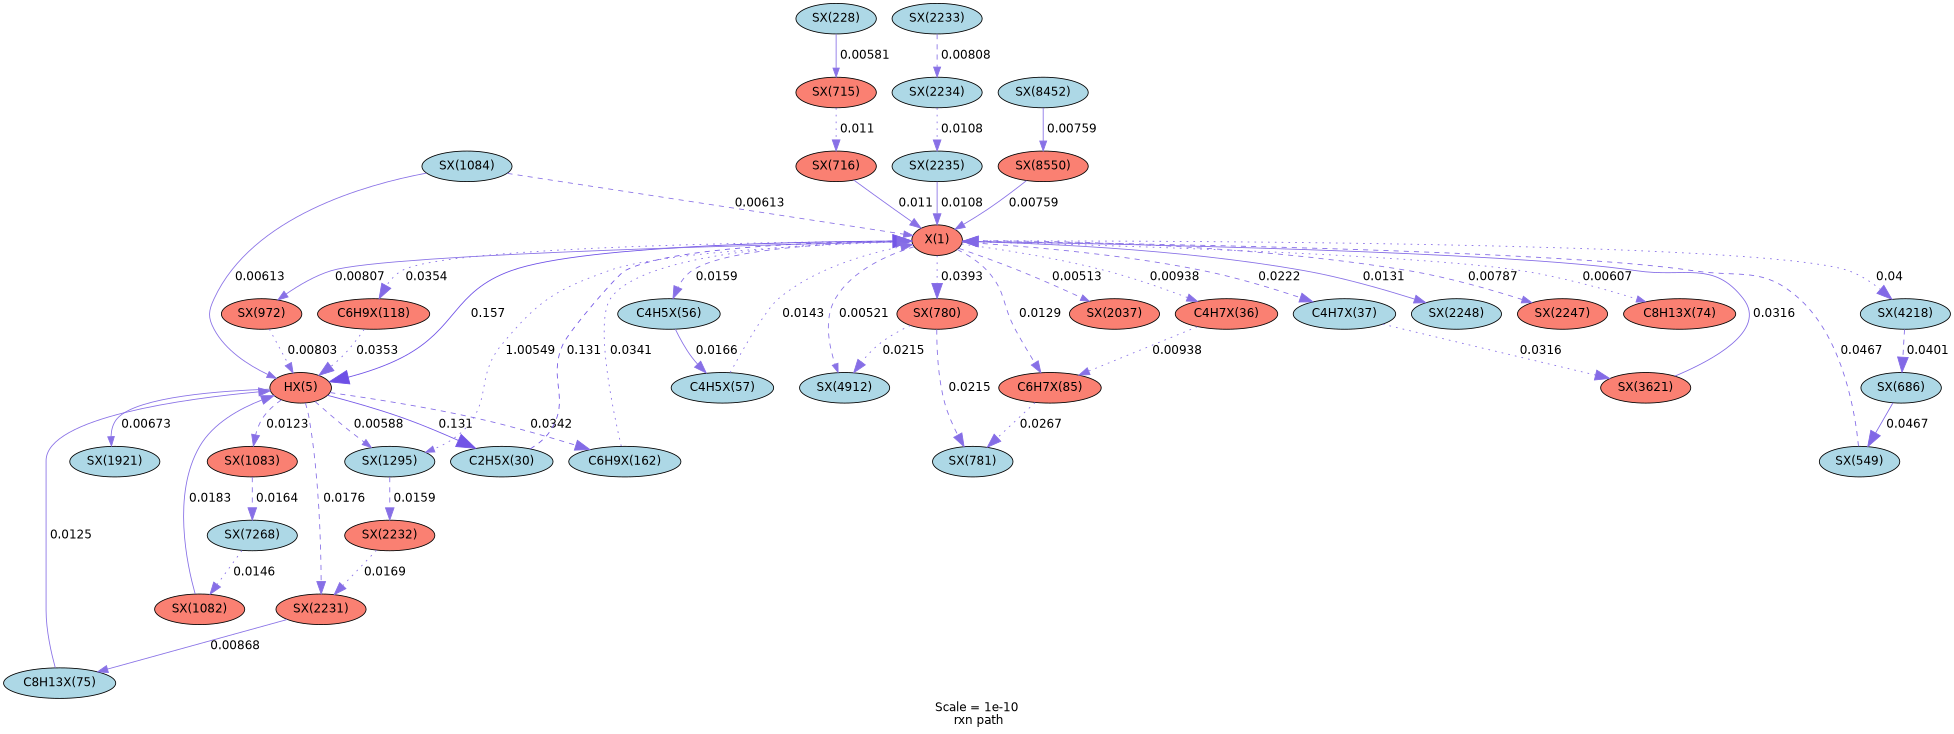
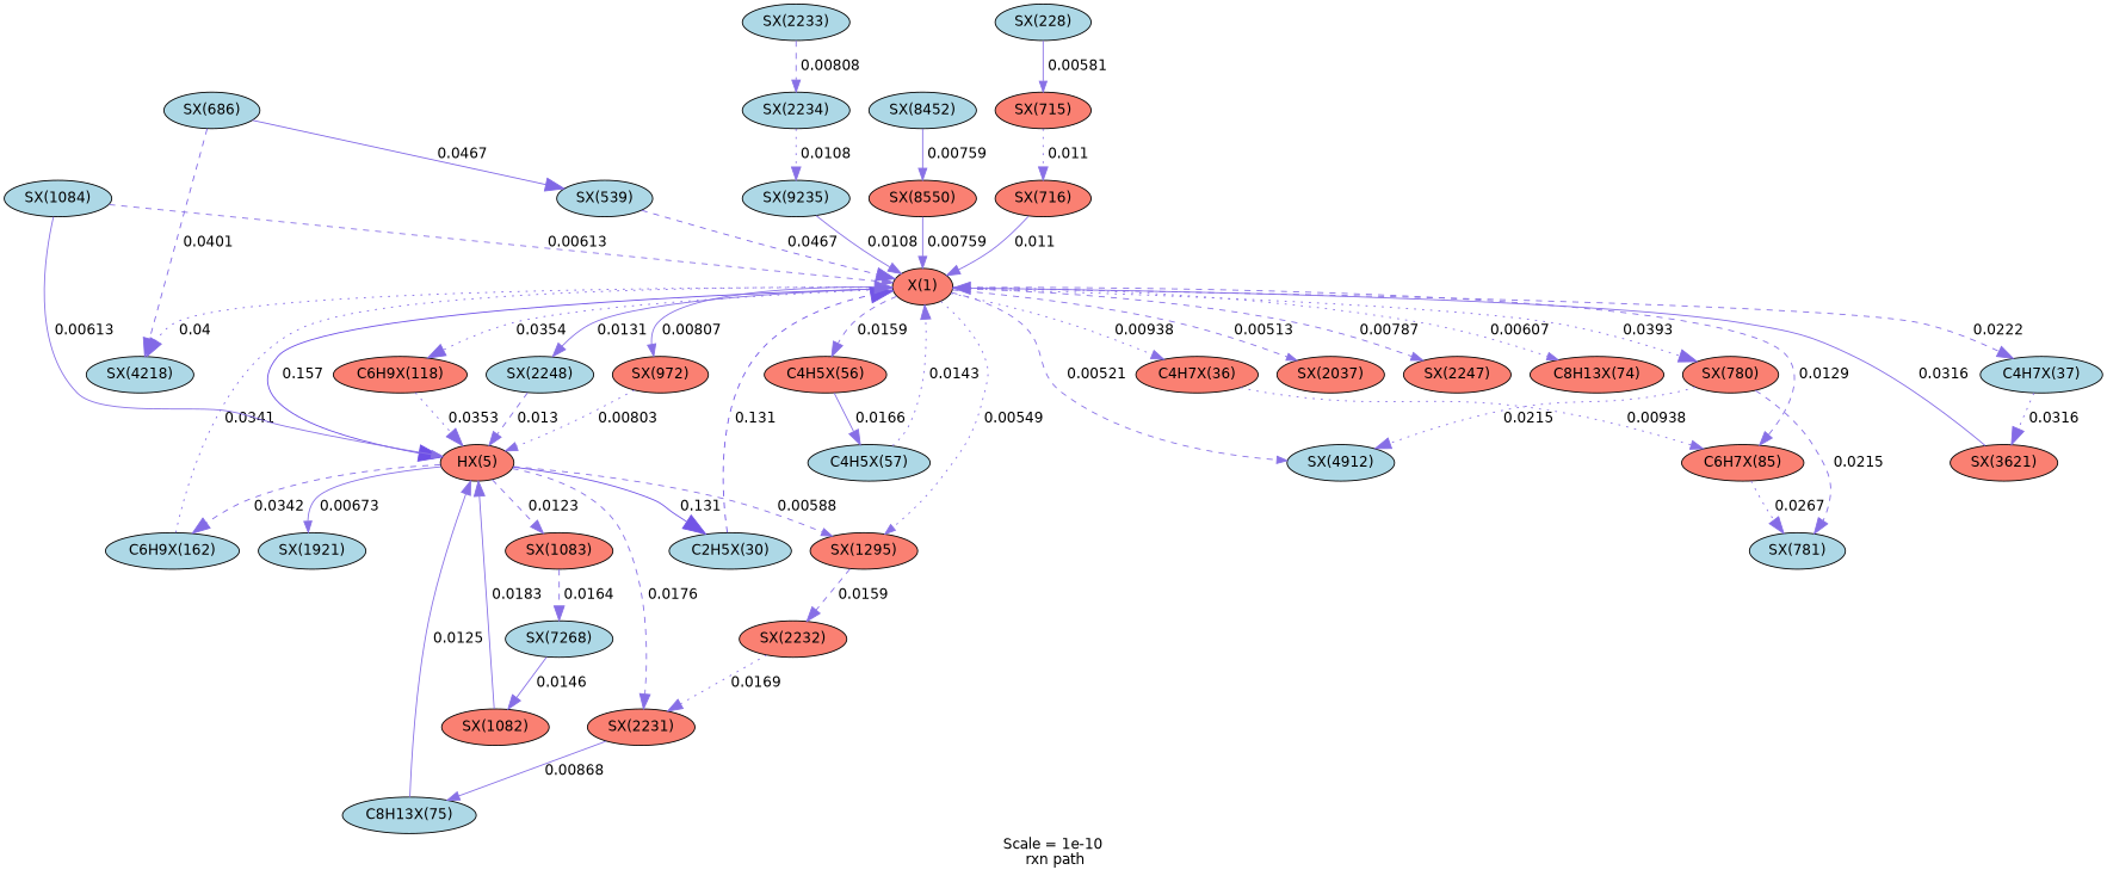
  digraph {
    fontname=Helvetica
    label="Scale = 1e-10\l rxn path"
    node [fillcolor=lightblue fontname=Helvetica style=filled]
    edge [arrowsize=1.36 color="0.7, 0.508, 0.9" fontname=Helvetica style=dashed]
    n1 [fillcolor=salmon label="X(1)"]
    n2 [fillcolor=salmon label="HX(5)"]
-   n3 [label="C4H5X(56)"]
+   n3 [fillcolor=salmon label="C4H5X(56)"]
    n4 [fillcolor=salmon label="C6H7X(85)"]
    n5 [fillcolor=salmon label="C4H7X(36)"]
    n6 [label="C4H7X(37)"]
    n7 [fillcolor=salmon label="SX(2037)"]
    n8 [fillcolor=salmon label="SX(780)"]
    n9 [fillcolor=salmon label="C6H9X(118)"]
    n10 [label="SX(4218)"]
    n11 [label="SX(2248)"]
    n12 [fillcolor=salmon label="SX(972)"]
    n13 [fillcolor=salmon label="SX(2247)"]
    n14 [label="SX(4912)"]
-   n15 [label="SX(1295)"]
+   n15 [fillcolor=salmon label="SX(1295)"]
    n16 [fillcolor=salmon label="C8H13X(74)"]
    n17 [label="C2H5X(30)"]
    n18 [label="C6H9X(162)"]
    n19 [fillcolor=salmon label="SX(1083)"]
    n20 [label="SX(1921)"]
    n21 [fillcolor=salmon label="SX(2231)"]
    n22 [label="C4H5X(57)"]
    n23 [label="SX(781)"]
    n24 [fillcolor=salmon label="SX(3621)"]
    n25 [label="SX(686)"]
    n26 [label="SX(1084)"]
    n27 [fillcolor=salmon label="SX(2232)"]
    n28 [label="SX(7268)"]
    n29 [fillcolor=salmon label="SX(716)"]
-   n30 [label="SX(549)"]
-   n31 [label="SX(2235)"]
+   n30 [label="SX(539)"]
+   n31 [label="SX(9235)"]
    n32 [fillcolor=salmon label="SX(8550)"]
    n33 [fillcolor=salmon label="SX(1082)"]
    n34 [label="C8H13X(75)"]
    n35 [fillcolor=salmon label="SX(715)"]
    n36 [label="SX(228)"]
    n37 [label="SX(8452)"]
    n38 [label="SX(2233)"]
    n39 [label="SX(2234)"]
    n1 -> n2 [arrowsize=2.3 color="0.7, 0.657, 0.9" label=" 0.157" style=solid]
    n1 -> n3 [arrowsize=1.44 color="0.7, 0.516, 0.9" label=" 0.0159"]
    n1 -> n4 [color="0.7, 0.513, 0.9" label=" 0.0129"]
    n1 -> n5 [arrowsize=1.24 color="0.7, 0.509, 0.9" label=" 0.00938" style=dotted]
    n1 -> n6 [arrowsize=1.56 color="0.7, 0.522, 0.9" label=" 0.0222"]
    n1 -> n7 [arrowsize=1.01 color="0.7, 0.505, 0.9" label=" 0.00513"]
    n1 -> n8 [arrowsize=1.78 color="0.7, 0.539, 0.9" label=" 0.0393" style=dotted]
    n1 -> n9 [arrowsize=1.74 color="0.7, 0.535, 0.9" label=" 0.0354" style=dotted]
    n1 -> n10 [arrowsize=1.78 color="0.7, 0.54, 0.9" label=" 0.04" style=dotted]
    n1 -> n11 [color="0.7, 0.513, 0.9" label=" 0.0131" style=solid]
    n1 -> n12 [arrowsize=1.18 label=" 0.00807" style=solid]
    n1 -> n13 [arrowsize=1.17 label=" 0.00787"]
    n1 -> n14 [arrowsize=1.02 color="0.7, 0.505, 0.9" label=" 0.00521"]
-   n1 -> n15 [arrowsize=1.04 color="0.7, 0.505, 0.9" label=" 1.00549" style=dotted]
+   n1 -> n15 [arrowsize=1.04 color="0.7, 0.505, 0.9" label=" 0.00549" style=dotted]
    n1 -> n16 [arrowsize=1.07 color="0.7, 0.506, 0.9" label=" 0.00607" style=dotted]
    n2 -> n15 [arrowsize=1.06 color="0.7, 0.506, 0.9" label=" 0.00588"]
    n2 -> n17 [arrowsize=2.23 color="0.7, 0.631, 0.9" label=" 0.131" style=solid]
    n2 -> n18 [arrowsize=1.73 color="0.7, 0.534, 0.9" label=" 0.0342"]
    n2 -> n19 [arrowsize=1.34 color="0.7, 0.512, 0.9" label=" 0.0123"]
    n2 -> n20 [arrowsize=1.11 color="0.7, 0.507, 0.9" label=" 0.00673" style=solid]
    n2 -> n21 [arrowsize=1.47 color="0.7, 0.518, 0.9" label=" 0.0176"]
    n3 -> n22 [arrowsize=1.45 color="0.7, 0.517, 0.9" label=" 0.0166" style=solid]
    n4 -> n23 [arrowsize=1.63 color="0.7, 0.527, 0.9" label=" 0.0267" style=dotted]
    n5 -> n4 [arrowsize=1.24 color="0.7, 0.509, 0.9" label=" 0.00938" style=dotted]
    n6 -> n24 [arrowsize=1.7 color="0.7, 0.532, 0.9" label=" 0.0316" style=dotted]
    n8 -> n14 [arrowsize=1.55 color="0.7, 0.521, 0.9" label=" 0.0215" style=dotted]
    n8 -> n23 [arrowsize=1.55 color="0.7, 0.521, 0.9" label=" 0.0215"]
    n9 -> n2 [arrowsize=1.74 color="0.7, 0.535, 0.9" label=" 0.0353" style=dotted]
-   n10 -> n25 [arrowsize=1.79 color="0.7, 0.54, 0.9" label=" 0.0401"]
+   n25 -> n10 [arrowsize=1.79 color="0.7, 0.54, 0.9" label=" 0.0401"]
+   n11 -> n2 [color="0.7, 0.513, 0.9" label=" 0.013"]
    n12 -> n2 [arrowsize=1.18 label=" 0.00803" style=dotted]
    n15 -> n27 [arrowsize=1.44 color="0.7, 0.516, 0.9" label=" 0.0159"]
    n17 -> n1 [arrowsize=2.23 color="0.7, 0.631, 0.9" label=" 0.131"]
    n18 -> n1 [arrowsize=1.73 color="0.7, 0.534, 0.9" label=" 0.0341" style=dotted]
    n19 -> n28 [arrowsize=1.45 color="0.7, 0.516, 0.9" label=" 0.0164"]
    n21 -> n34 [arrowsize=1.21 color="0.7, 0.509, 0.9" label=" 0.00868" style=solid]
    n22 -> n1 [arrowsize=1.4 color="0.7, 0.514, 0.9" label=" 0.0143" style=dotted]
    n24 -> n1 [arrowsize=1.7 color="0.7, 0.532, 0.9" label=" 0.0316" style=solid]
    n25 -> n30 [arrowsize=1.84 color="0.7, 0.547, 0.9" label=" 0.0467" style=solid]
    n26 -> n1 [arrowsize=1.08 color="0.7, 0.506, 0.9" label=" 0.00613"]
    n26 -> n2 [arrowsize=1.08 color="0.7, 0.506, 0.9" label=" 0.00613" style=solid]
    n27 -> n21 [arrowsize=1.46 color="0.7, 0.517, 0.9" label=" 0.0169" style=dotted]
-   n28 -> n33 [arrowsize=1.41 color="0.7, 0.515, 0.9" label=" 0.0146" style=dotted]
+   n28 -> n33 [arrowsize=1.41 color="0.7, 0.515, 0.9" label=" 0.0146" style=solid]
    n29 -> n1 [arrowsize=1.3 color="0.7, 0.511, 0.9" label=" 0.011" style=solid]
    n30 -> n1 [arrowsize=1.84 color="0.7, 0.547, 0.9" label=" 0.0467"]
    n31 -> n1 [arrowsize=1.29 color="0.7, 0.511, 0.9" label=" 0.0108" style=solid]
    n32 -> n1 [arrowsize=1.16 label=" 0.00759" style=solid]
    n33 -> n2 [arrowsize=1.49 color="0.7, 0.518, 0.9" label=" 0.0183" style=solid]
    n34 -> n2 [arrowsize=1.35 color="0.7, 0.512, 0.9" label=" 0.0125" style=solid]
    n35 -> n29 [arrowsize=1.3 color="0.7, 0.511, 0.9" label=" 0.011" style=dotted]
    n36 -> n35 [arrowsize=1.06 color="0.7, 0.506, 0.9" label=" 0.00581" style=solid]
    n37 -> n32 [arrowsize=1.16 label=" 0.00759" style=solid]
    n38 -> n39 [arrowsize=1.18 label=" 0.00808"]
    n39 -> n31 [arrowsize=1.29 color="0.7, 0.511, 0.9" label=" 0.0108" style=dotted]
  }
